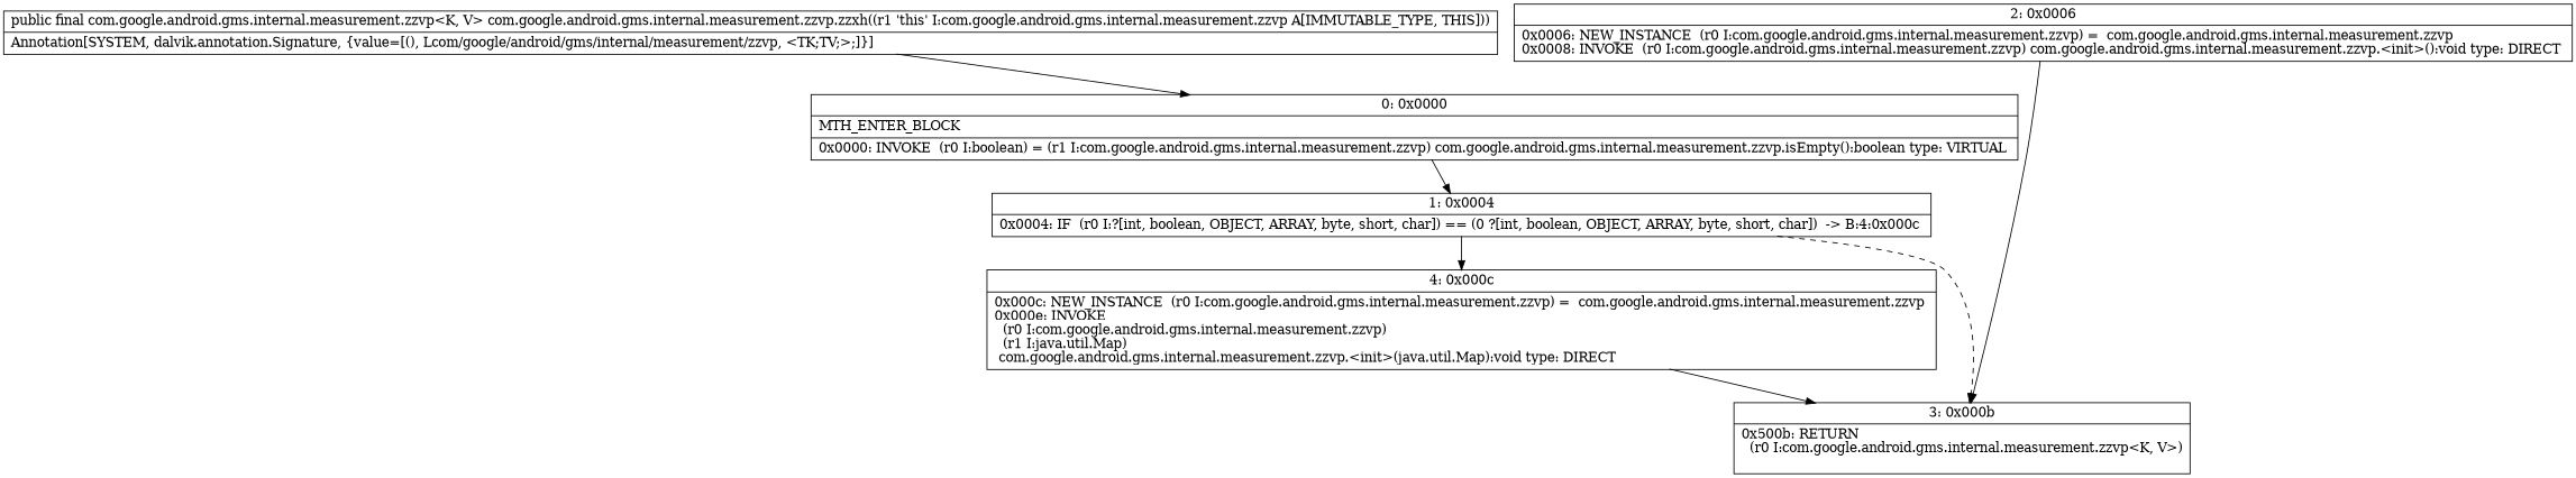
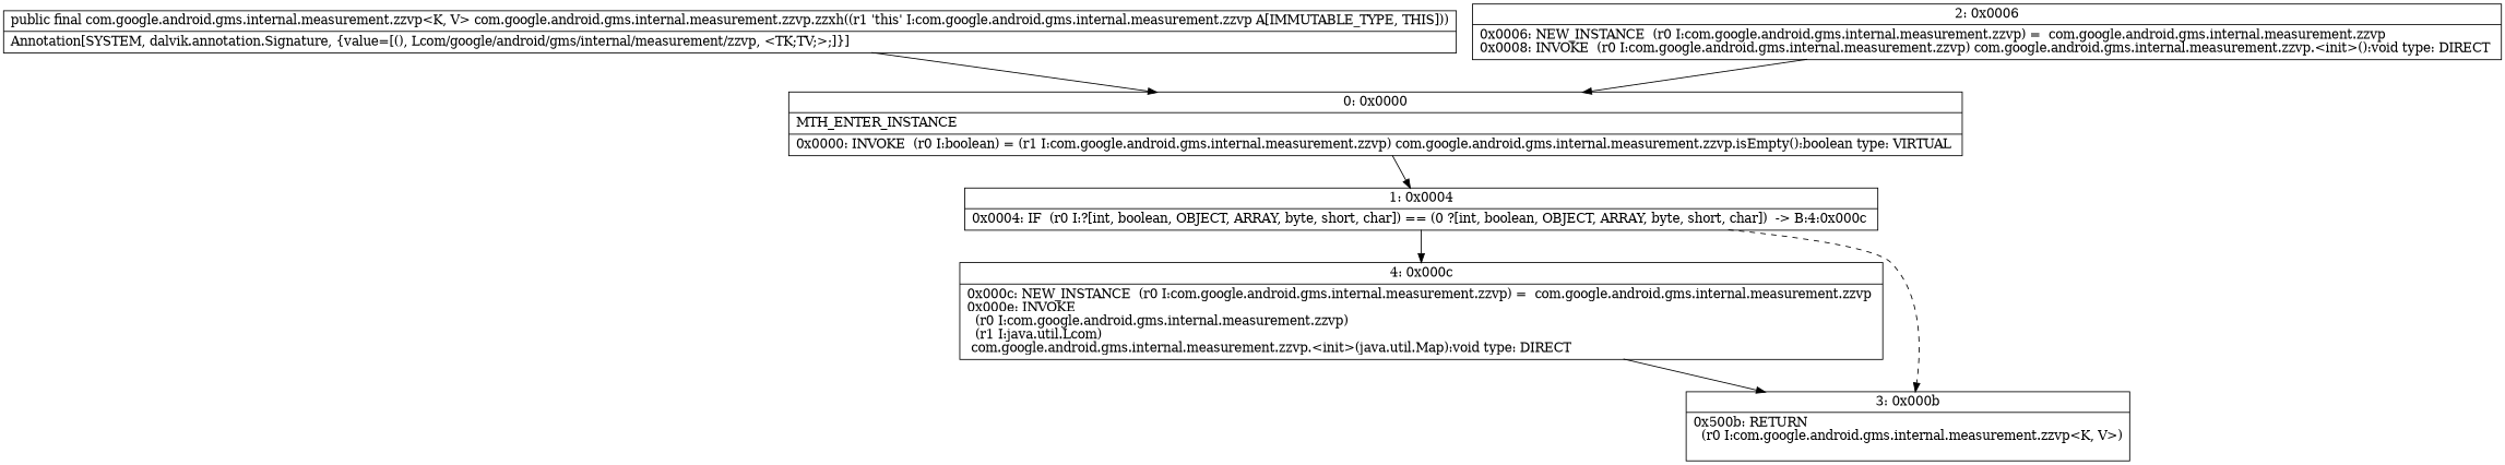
  digraph {
    node [shape=record]
-   n1 [label="{0\:\ 0x0000|MTH_ENTER_BLOCK\l|0x0000: INVOKE  (r0 I:boolean) = (r1 I:com.google.android.gms.internal.measurement.zzvp) com.google.android.gms.internal.measurement.zzvp.isEmpty():boolean type: VIRTUAL \l}"]
+   n1 [label="{0\:\ 0x0000|MTH_ENTER_INSTANCE\l|0x0000: INVOKE  (r0 I:boolean) = (r1 I:com.google.android.gms.internal.measurement.zzvp) com.google.android.gms.internal.measurement.zzvp.isEmpty():boolean type: VIRTUAL \l}"]
    n2 [label="{1\:\ 0x0004|0x0004: IF  (r0 I:?[int, boolean, OBJECT, ARRAY, byte, short, char]) == (0 ?[int, boolean, OBJECT, ARRAY, byte, short, char])  \-\> B:4:0x000c \l}"]
-   n3 [label="{4\:\ 0x000c|0x000c: NEW_INSTANCE  (r0 I:com.google.android.gms.internal.measurement.zzvp) =  com.google.android.gms.internal.measurement.zzvp \l0x000e: INVOKE  \l  (r0 I:com.google.android.gms.internal.measurement.zzvp)\l  (r1 I:java.util.Map)\l com.google.android.gms.internal.measurement.zzvp.\<init\>(java.util.Map):void type: DIRECT \l}"]
+   n3 [label="{4\:\ 0x000c|0x000c: NEW_INSTANCE  (r0 I:com.google.android.gms.internal.measurement.zzvp) =  com.google.android.gms.internal.measurement.zzvp \l0x000e: INVOKE  \l  (r0 I:com.google.android.gms.internal.measurement.zzvp)\l  (r1 I:java.util.Lcom)\l com.google.android.gms.internal.measurement.zzvp.\<init\>(java.util.Map):void type: DIRECT \l}"]
    n4 [label="{3\:\ 0x000b|0x500b: RETURN  \l  (r0 I:com.google.android.gms.internal.measurement.zzvp\<K, V\>)\l \l}"]
    n5 [label="{2\:\ 0x0006|0x0006: NEW_INSTANCE  (r0 I:com.google.android.gms.internal.measurement.zzvp) =  com.google.android.gms.internal.measurement.zzvp \l0x0008: INVOKE  (r0 I:com.google.android.gms.internal.measurement.zzvp) com.google.android.gms.internal.measurement.zzvp.\<init\>():void type: DIRECT \l}"]
    n6 [label="{public final com.google.android.gms.internal.measurement.zzvp\<K, V\> com.google.android.gms.internal.measurement.zzvp.zzxh((r1 'this' I:com.google.android.gms.internal.measurement.zzvp A[IMMUTABLE_TYPE, THIS]))  | Annotation[SYSTEM, dalvik.annotation.Signature, \{value=[(), Lcom\/google\/android\/gms\/internal\/measurement\/zzvp, \<TK;TV;\>;]\}]\l}"]
    n1 -> n2
    n2 -> n3
    n2 -> n4 [style=dashed]
    n3 -> n4
-   n5 -> n4
+   n5 -> n1
    n6 -> n1
  }
